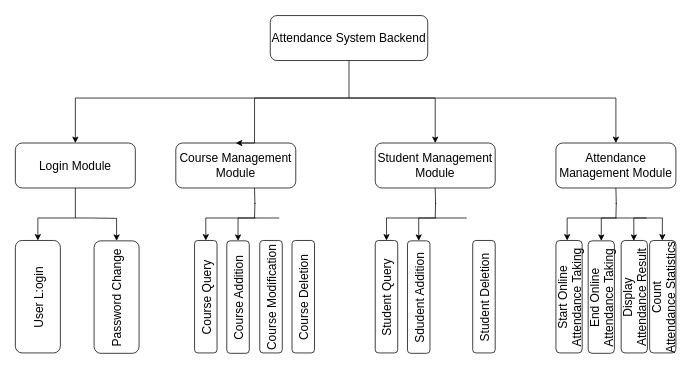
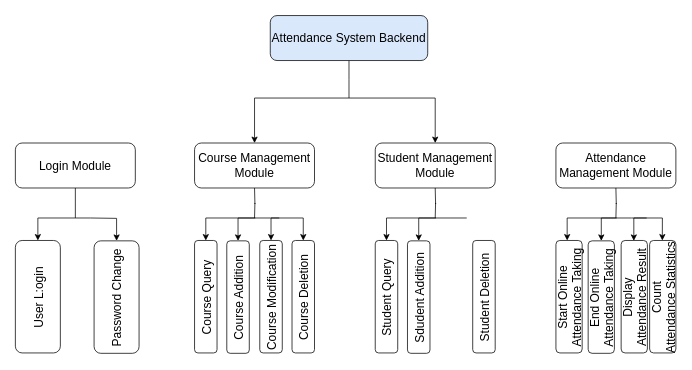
  <mxCell id="0" />
  <mxCell id="1" parent="0" />
  <mxCell id="2" value="" style="group" vertex="1" connectable="0" parent="1"><mxGeometry x="20" y="20" width="881" height="450.5" as="geometry" /></mxCell>
  <mxCell id="3" style="edgeStyle=orthogonalEdgeStyle;rounded=0;orthogonalLoop=1;jettySize=auto;html=1;startArrow=none;startFill=0;endArrow=none;endFill=0;fontSize=16;" parent="2" source="4" edge="1"><mxGeometry relative="1" as="geometry"><mxPoint x="445" y="110" as="targetPoint" /></mxGeometry></mxCell>
- <mxCell id="4" value="Attendance System Backend" style="rounded=1;whiteSpace=wrap;html=1;fontSize=16;" parent="2" vertex="1"><mxGeometry x="340" width="210" height="60" as="geometry" /></mxCell>
+ <mxCell id="4" value="Attendance System Backend" style="rounded=1;whiteSpace=wrap;html=1;fontSize=16;fillColor=#dae8fc;" parent="2" vertex="1"><mxGeometry x="340" width="210" height="60" as="geometry" /></mxCell>
  <mxCell id="5" style="edgeStyle=orthogonalEdgeStyle;rounded=0;orthogonalLoop=1;jettySize=auto;html=1;exitX=0.5;exitY=1;exitDx=0;exitDy=0;startArrow=none;startFill=0;endArrow=none;endFill=0;fontSize=16;" parent="2" source="6" edge="1"><mxGeometry relative="1" as="geometry"><mxPoint x="80" y="270" as="targetPoint" /></mxGeometry></mxCell>
  <mxCell id="6" value="Login Module" style="rounded=1;whiteSpace=wrap;html=1;fontSize=16;" parent="2" vertex="1"><mxGeometry y="170" width="160" height="60" as="geometry" /></mxCell>
- <mxCell id="7" value="Course Management Module" style="rounded=1;whiteSpace=wrap;html=1;fontSize=16;" parent="2" vertex="1"><mxGeometry x="214" y="170" width="160" height="60" as="geometry" /></mxCell>
+ <mxCell id="7" value="Course Management Module" style="rounded=1;whiteSpace=wrap;html=1;fontSize=16;" parent="2" vertex="1"><mxGeometry x="239" y="170" width="160" height="60" as="geometry" /></mxCell>
  <mxCell id="8" value="Student Management Module" style="rounded=1;whiteSpace=wrap;html=1;fontSize=16;" parent="2" vertex="1"><mxGeometry x="480" y="170" width="160" height="60" as="geometry" /></mxCell>
  <mxCell id="9" style="edgeStyle=orthogonalEdgeStyle;rounded=0;orthogonalLoop=1;jettySize=auto;html=1;exitX=0.5;exitY=0;exitDx=0;exitDy=0;startArrow=classic;startFill=1;endArrow=classic;endFill=1;fontSize=16;entryX=0.5;entryY=0;entryDx=0;entryDy=0;" parent="2" source="7" target="8" edge="1"><mxGeometry relative="1" as="geometry"><mxPoint x="560" y="80" as="targetPoint" /><Array as="points"><mxPoint x="319" y="110" /><mxPoint x="560" y="110" /></Array></mxGeometry></mxCell>
  <mxCell id="10" value="Attendance Management Module" style="rounded=1;whiteSpace=wrap;html=1;fontSize=16;" parent="2" vertex="1"><mxGeometry x="721" y="170" width="160" height="60" as="geometry" /></mxCell>
- <mxCell id="11" style="edgeStyle=orthogonalEdgeStyle;rounded=0;orthogonalLoop=1;jettySize=auto;html=1;fontSize=16;exitX=0.5;exitY=0;exitDx=0;exitDy=0;endArrow=classic;endFill=1;startArrow=classic;startFill=1;" parent="2" source="10" target="6" edge="1"><mxGeometry relative="1" as="geometry"><mxPoint x="445" y="110" as="targetPoint" /><mxPoint x="800" y="110" as="sourcePoint" /><Array as="points"><mxPoint x="801" y="110" /><mxPoint x="80" y="110" /></Array></mxGeometry></mxCell>
  <mxCell id="12" value="User L:ogin" style="rounded=1;direction=south;horizontal=0;fontSize=16;" parent="2" vertex="1"><mxGeometry y="300" width="60" height="150" as="geometry" /></mxCell>
  <mxCell id="13" value="" style="edgeStyle=orthogonalEdgeStyle;elbow=vertical;rounded=0;" parent="2" target="12" edge="1"><mxGeometry relative="1" as="geometry"><mxPoint x="100" y="270" as="sourcePoint" /><Array as="points"><mxPoint x="100" y="270" /><mxPoint x="30" y="270" /></Array></mxGeometry></mxCell>
  <mxCell id="14" value="Password Change" style="rounded=1;direction=south;fontSize=16;horizontal=0;rotation=0;" parent="2" vertex="1"><mxGeometry x="105" y="300.5" width="60" height="150" as="geometry" /></mxCell>
  <mxCell id="15" value="" style="edgeStyle=orthogonalEdgeStyle;elbow=vertical;rounded=0;" parent="2" target="14" edge="1"><mxGeometry relative="1" as="geometry"><mxPoint x="100" y="270" as="sourcePoint" /></mxGeometry></mxCell>
  <mxCell id="16" style="edgeStyle=orthogonalEdgeStyle;rounded=0;orthogonalLoop=1;jettySize=auto;html=1;exitX=0.5;exitY=1;exitDx=0;exitDy=0;startArrow=none;startFill=0;endArrow=none;endFill=0;fontSize=16;" parent="2" edge="1"><mxGeometry relative="1" as="geometry"><mxPoint x="319" y="270" as="targetPoint" /><mxPoint x="319" y="230" as="sourcePoint" /></mxGeometry></mxCell>
  <mxCell id="17" value="Course Query" style="rounded=1;direction=south;horizontal=0;fontSize=16;" parent="2" vertex="1"><mxGeometry x="239" y="300" width="30" height="150" as="geometry" /></mxCell>
  <mxCell id="18" value="" style="edgeStyle=orthogonalEdgeStyle;elbow=vertical;rounded=0;" parent="2" target="17" edge="1"><mxGeometry relative="1" as="geometry"><mxPoint x="320" y="270" as="sourcePoint" /><Array as="points"><mxPoint x="320" y="270" /><mxPoint x="254" y="270" /></Array></mxGeometry></mxCell>
  <mxCell id="19" value="Course Addition" style="rounded=1;direction=south;fontSize=16;horizontal=0;rotation=0;" parent="2" vertex="1"><mxGeometry x="282" y="300.5" width="30" height="150" as="geometry" /></mxCell>
  <mxCell id="20" value="" style="edgeStyle=orthogonalEdgeStyle;elbow=vertical;rounded=0;" parent="2" target="19" edge="1"><mxGeometry relative="1" as="geometry"><mxPoint x="352" y="270" as="sourcePoint" /><Array as="points"><mxPoint x="340" y="270" /><mxPoint x="297" y="270" /></Array></mxGeometry></mxCell>
  <mxCell id="21" value="Course Modification" style="rounded=1;direction=south;horizontal=0;fontSize=16;" parent="2" vertex="1"><mxGeometry x="326" y="300" width="30" height="150" as="geometry" /></mxCell>
  <mxCell id="22" value="Course Deletion" style="rounded=1;direction=south;fontSize=16;horizontal=0;rotation=0;" parent="2" vertex="1"><mxGeometry x="369" y="300" width="30" height="150" as="geometry" /></mxCell>
+ <mxCell id="23" value="" style="edgeStyle=orthogonalEdgeStyle;elbow=vertical;rounded=0;entryX=0;entryY=0.5;entryDx=0;entryDy=0;exitX=0;exitY=0.5;exitDx=0;exitDy=0;startArrow=classic;startFill=1;" parent="2" source="22" target="21" edge="1"><mxGeometry relative="1" as="geometry"><mxPoint x="389" y="280" as="sourcePoint" /><mxPoint x="323" y="300" as="targetPoint" /><Array as="points"><mxPoint x="384" y="270" /><mxPoint x="341" y="270" /></Array></mxGeometry></mxCell>
  <mxCell id="24" style="edgeStyle=orthogonalEdgeStyle;rounded=0;orthogonalLoop=1;jettySize=auto;html=1;exitX=0.5;exitY=1;exitDx=0;exitDy=0;startArrow=none;startFill=0;endArrow=none;endFill=0;fontSize=16;" parent="2" edge="1"><mxGeometry relative="1" as="geometry"><mxPoint x="560" y="270" as="targetPoint" /><mxPoint x="560" y="230" as="sourcePoint" /></mxGeometry></mxCell>
  <mxCell id="25" value="Student Query" style="rounded=1;direction=south;horizontal=0;fontSize=16;" parent="2" vertex="1"><mxGeometry x="480" y="300" width="30" height="150" as="geometry" /></mxCell>
  <mxCell id="26" value="" style="edgeStyle=orthogonalEdgeStyle;elbow=vertical;rounded=0;" parent="2" target="25" edge="1"><mxGeometry relative="1" as="geometry"><mxPoint x="561" y="270" as="sourcePoint" /><Array as="points"><mxPoint x="561" y="270" /><mxPoint x="495" y="270" /></Array></mxGeometry></mxCell>
  <mxCell id="27" value="Sdudent Addition" style="rounded=1;direction=south;fontSize=16;horizontal=0;rotation=0;" parent="2" vertex="1"><mxGeometry x="523" y="300.5" width="30" height="150" as="geometry" /></mxCell>
  <mxCell id="28" value="" style="edgeStyle=orthogonalEdgeStyle;elbow=vertical;rounded=0;" parent="2" target="27" edge="1"><mxGeometry relative="1" as="geometry"><mxPoint x="602" y="270" as="sourcePoint" /><Array as="points"><mxPoint x="581" y="270" /><mxPoint x="538" y="270" /></Array></mxGeometry></mxCell>
  <mxCell id="29" value="Student Deletion" style="rounded=1;direction=south;fontSize=16;horizontal=0;rotation=0;" parent="2" vertex="1"><mxGeometry x="610" y="300" width="30" height="150" as="geometry" /></mxCell>
  <mxCell id="30" style="edgeStyle=orthogonalEdgeStyle;rounded=0;orthogonalLoop=1;jettySize=auto;html=1;exitX=0.5;exitY=1;exitDx=0;exitDy=0;startArrow=none;startFill=0;endArrow=none;endFill=0;fontSize=16;" parent="2" edge="1"><mxGeometry relative="1" as="geometry"><mxPoint x="801" y="270" as="targetPoint" /><mxPoint x="801" y="230" as="sourcePoint" /></mxGeometry></mxCell>
  <mxCell id="31" value="Start Online&#10;Attendance Taking" style="rounded=1;direction=south;horizontal=0;fontSize=16;" parent="2" vertex="1"><mxGeometry x="721" y="300" width="35" height="150" as="geometry" /></mxCell>
  <mxCell id="32" value="" style="edgeStyle=orthogonalEdgeStyle;elbow=vertical;rounded=0;" parent="2" target="31" edge="1"><mxGeometry relative="1" as="geometry"><mxPoint x="802" y="270" as="sourcePoint" /><Array as="points"><mxPoint x="802" y="270" /><mxPoint x="736" y="270" /></Array></mxGeometry></mxCell>
  <mxCell id="33" value="End Online &#10;Attendance Taking" style="rounded=1;direction=south;fontSize=16;horizontal=0;rotation=0;" parent="2" vertex="1"><mxGeometry x="764" y="300.5" width="35" height="150" as="geometry" /></mxCell>
  <mxCell id="34" value="" style="edgeStyle=orthogonalEdgeStyle;elbow=vertical;rounded=0;" parent="2" target="33" edge="1"><mxGeometry relative="1" as="geometry"><mxPoint x="842" y="270" as="sourcePoint" /><Array as="points"><mxPoint x="822" y="270" /><mxPoint x="779" y="270" /></Array></mxGeometry></mxCell>
  <mxCell id="35" value="Display &#10;Attendance Result" style="rounded=1;direction=south;horizontal=0;fontSize=16;" parent="2" vertex="1"><mxGeometry x="808" y="300" width="35" height="150" as="geometry" /></mxCell>
  <mxCell id="36" value="Count&#10;Attendance Statistics" style="rounded=1;direction=south;horizontal=0;fontSize=16;" parent="2" vertex="1"><mxGeometry x="846" y="300" width="35" height="150" as="geometry" /></mxCell>
  <mxCell id="37" value="" style="edgeStyle=orthogonalEdgeStyle;elbow=vertical;rounded=0;" parent="2" edge="1"><mxGeometry relative="1" as="geometry"><mxPoint x="863" y="270" as="sourcePoint" /><Array as="points"><mxPoint x="825" y="270" /></Array><mxPoint x="824.912" y="300.5" as="targetPoint" /></mxGeometry></mxCell>
  <mxCell id="38" value="" style="edgeStyle=orthogonalEdgeStyle;elbow=vertical;rounded=0;" parent="2" edge="1"><mxGeometry relative="1" as="geometry"><mxPoint x="863" y="270" as="sourcePoint" /><Array as="points"><mxPoint x="863" y="270" /></Array><mxPoint x="862.912" y="300" as="targetPoint" /></mxGeometry></mxCell>
